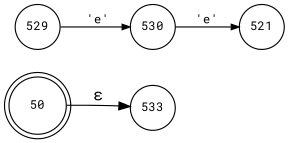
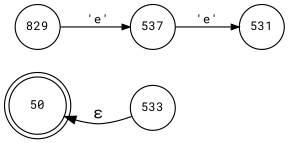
  digraph {
    fontname="Roboto Mono"
    rankdir=LR
    node [fixedsize=true fontname="Roboto Mono" fontsize=11 shape=circle peripheries=1]
    edge [arrowhead=normal arrowsize=.7 fontname="Roboto Mono" fontsize=11]
    n1 [label=50 shape=doublecircle width=.6 peripheries=""]
-   n2 [label=529 width=.55]
-   n3 [label=530 width=.55]
-   n4 [label=521 width=.55]
+   n2 [label=829 width=.55]
+   n3 [label=537 width=.55]
+   n4 [label=531 width=.55]
    n5 [label=533 width=.55]
    n2 -> n3 [label="'e'"]
    n3 -> n4 [label="'e'"]
-   n1 -> n5 [label="&epsilon;" arrowhead="" arrowsize="" fontsize=""]
+   n5 -> n1 [label="&epsilon;" arrowhead="" arrowsize="" fontsize=""]
  }
